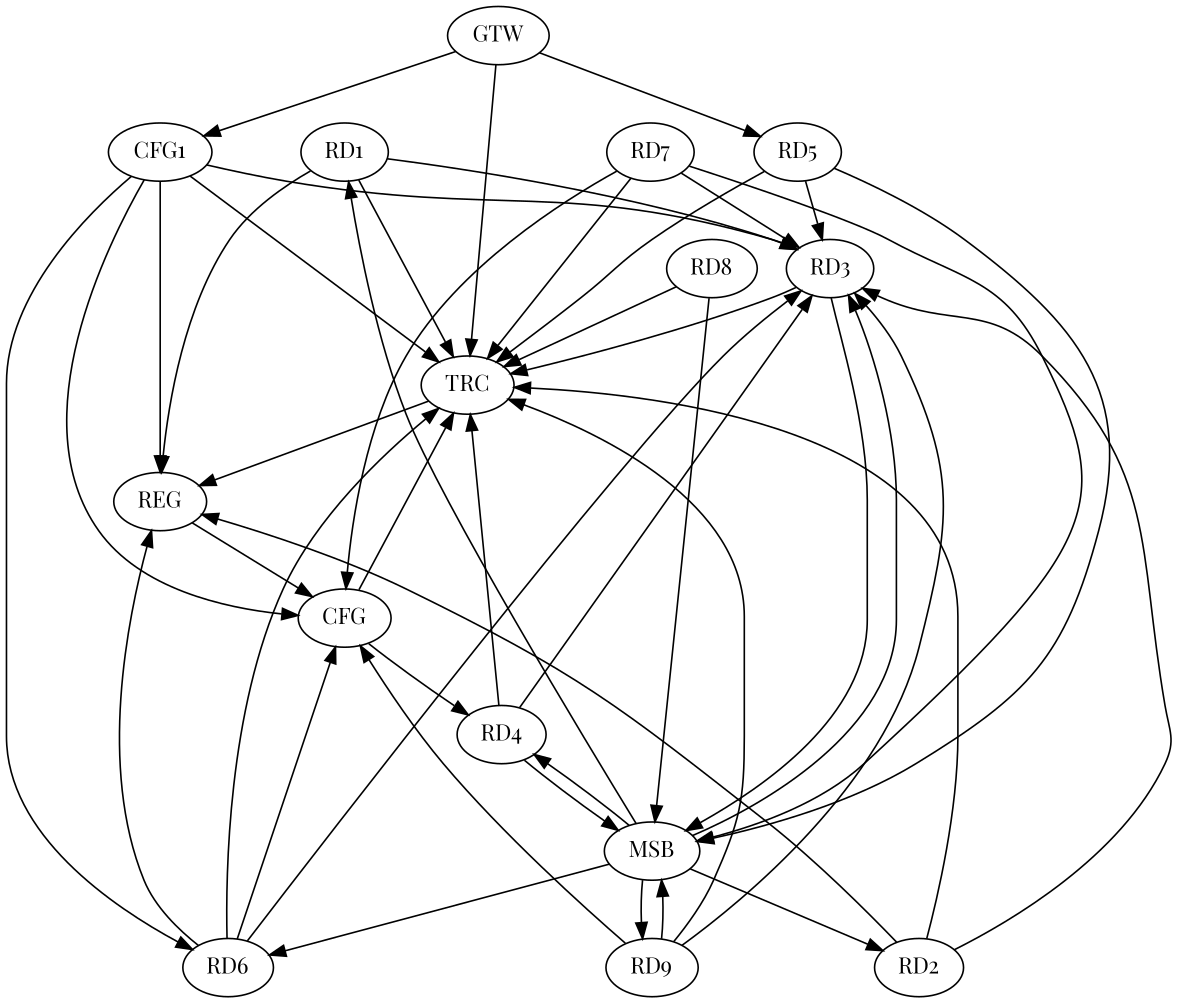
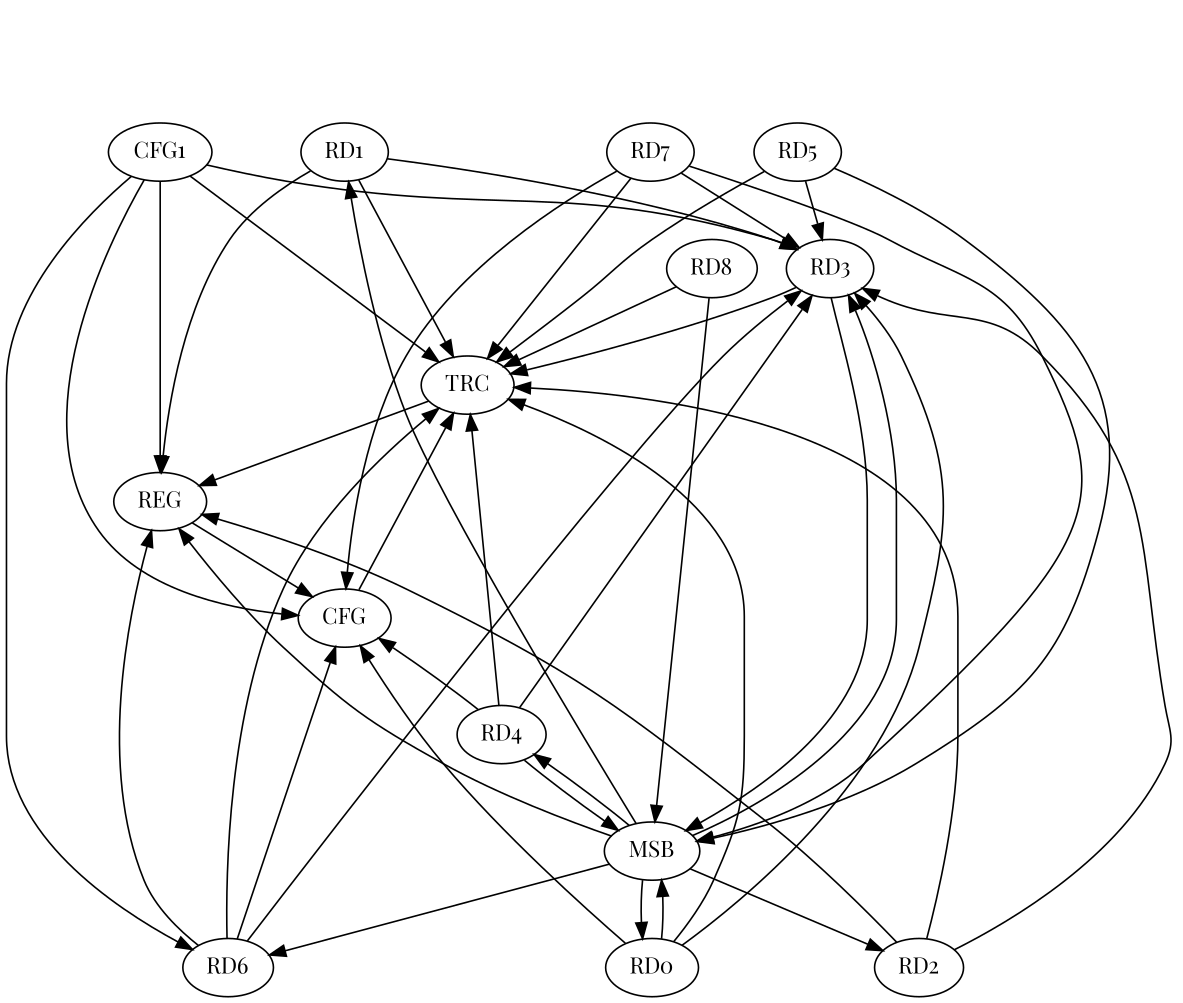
  strict digraph {
    fontname="Playfair Display"
    node [fontname="Playfair Display"]
    edge [fontname="Playfair Display"]
    n1 [label=RD1]
    n2 [label=RD3]
    n3 [label=REG]
    n4 [label=TRC]
    n5 [label=MSB]
    n6 [label=CFG]
    n7 [label=RD2]
    n8 [label=RD4]
    n9 [label=RD6]
-   n10 [label=RD9]
+   n10 [label=RD0]
    n11 [label=RD5]
    n12 [label=RD7]
    n13 [label=RD8]
    n14 [label=CFG1]
-   n15 [label=GTW]
    n1 -> n2
    n1 -> n3
    n1 -> n4
    n2 -> n4
    n2 -> n5
    n3 -> n6
    n4 -> n3
    n5 -> n1
    n5 -> n2
+   n5 -> n3
    n5 -> n7
    n5 -> n8
    n5 -> n9
    n5 -> n10
    n6 -> n4
    n7 -> n2
    n7 -> n3
    n7 -> n4
    n8 -> n2
    n8 -> n4
    n8 -> n5
-   n6 -> n8
+   n8 -> n6
    n9 -> n2
    n9 -> n3
    n9 -> n4
    n9 -> n6
    n10 -> n2
    n10 -> n4
    n10 -> n5
    n10 -> n6
    n11 -> n2
    n11 -> n4
    n11 -> n5
    n12 -> n2
    n12 -> n4
    n12 -> n5
    n12 -> n6
    n13 -> n4
    n13 -> n5
    n14 -> n2
    n14 -> n3
    n14 -> n4
    n14 -> n6
    n14 -> n9
-   n15 -> n4
-   n15 -> n11
-   n15 -> n14
  }
